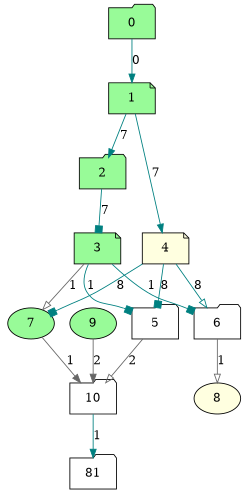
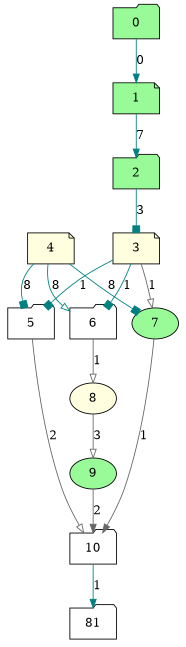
  digraph {
    rankdir=TB
    node [fillcolor=palegreen shape=folder style=filled]
    edge [arrowhead=normal color=teal]
    1 [shape=note]
    2
    4 [fillcolor=lightyellow shape=note]
-   3 [shape=note]
+   3 [fillcolor=lightyellow shape=note]
    5 [fillcolor=white]
    6 [fillcolor=white]
    7 [shape=ellipse]
    10 [fillcolor=white]
    8 [fillcolor=lightyellow shape=ellipse]
    n10 [fillcolor=white label=81]
    9 [shape=ellipse]
    0
    1 -> 2 [label=7]
-   1 -> 4 [label=7]
-   2 -> 3 [arrowhead=box label=7]
+   2 -> 3 [arrowhead=box label=3]
    4 -> 5 [arrowhead=box label=8]
    4 -> 6 [arrowhead=onormal label=8]
    4 -> 7 [arrowhead=box label=8]
    3 -> 5 [arrowhead=box label=1]
    3 -> 6 [arrowhead=box label=1]
    3 -> 7 [arrowhead=onormal color=gray40 label=1]
    5 -> 10 [arrowhead=onormal color=gray40 label=2]
    6 -> 8 [arrowhead=onormal color=gray40 label=1]
    7 -> 10 [color=gray40 label=1]
    10 -> n10 [label=1]
+   8 -> 9 [arrowhead=onormal color=gray40 label=3]
    9 -> 10 [color=gray40 label=2]
    0 -> 1 [label=0]
  }
